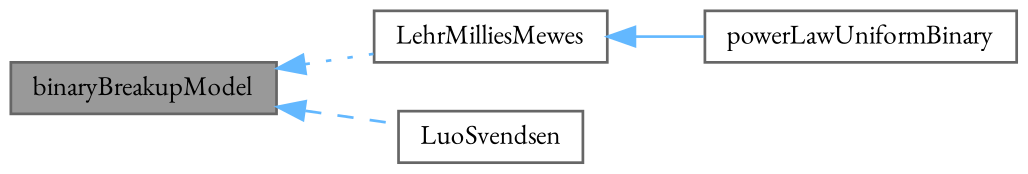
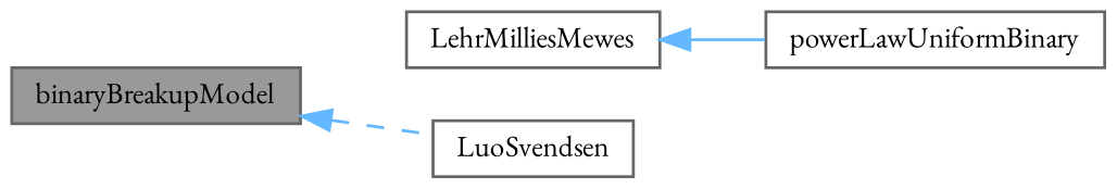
  digraph {
    fontname="EB Garamond"
    rankdir=LR
    node [color=gray40 fillcolor=white fontname="EB Garamond" fontsize=10 shape=box style=filled]
    edge [color=steelblue1 dir=back fontname="EB Garamond" fontsize=10 labelfontname=Helvetica labelfontsize=10]
    n1 [fillcolor=grey60 fontcolor=black height=0.2 label=binaryBreakupModel width=0.4]
    n2 [height=0.2 label=LehrMilliesMewes width=0.4]
    n3 [height=0.2 label=LuoSvendsen width=0.4]
    n4 [height=0.2 label=powerLawUniformBinary width=0.4]
-   n1 -> n2 [style=dotted]
    n1 -> n3 [style=dashed]
    n2 -> n4 [style=solid]
  }
